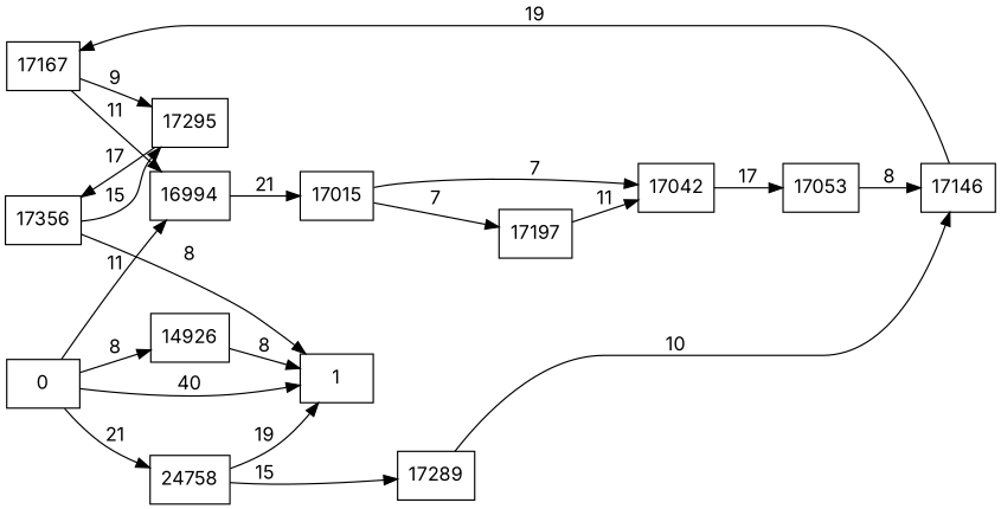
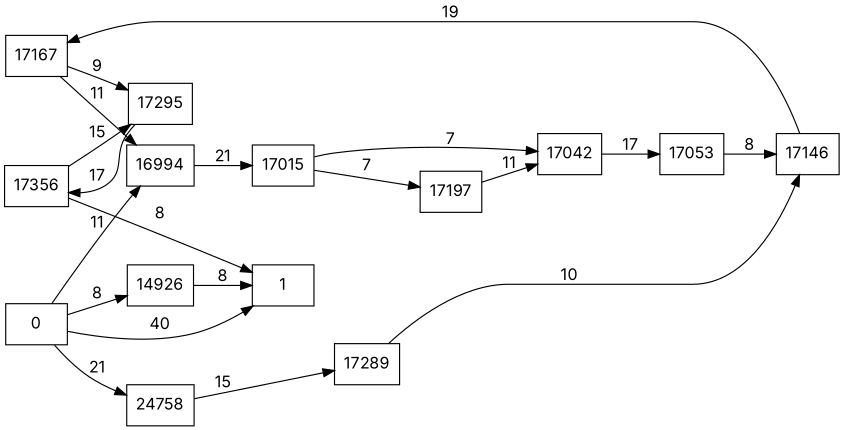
  digraph {
    fontname=Inter
    rankdir=LR
    node [fontname=Inter shape=rectangle]
    edge [fontname=Inter]
    14926
    1
    16994
    17015
    17042
    17197
    17053
    17146
    17167
    17289
    17295
    17356
    24758
    0
    14926 -> 1 [label=8]
    16994 -> 17015 [label=21]
    17015 -> 17042 [label=7]
    17015 -> 17197 [label=7]
    17042 -> 17053 [label=17]
    17197 -> 17042 [label=11]
    17053 -> 17146 [label=8]
    17146 -> 17167 [label=19]
    17167 -> 16994 [label=11]
    17167 -> 17295 [label=9]
    17289 -> 17146 [label=10]
    17295 -> 17356 [label=17]
    17356 -> 1 [label=8]
    17356 -> 17295 [label=15]
-   24758 -> 1 [label=19]
    24758 -> 17289 [label=15]
    0 -> 14926 [label=8]
    0 -> 1 [label=40]
    0 -> 16994 [label=11]
    0 -> 24758 [label=21]
  }
